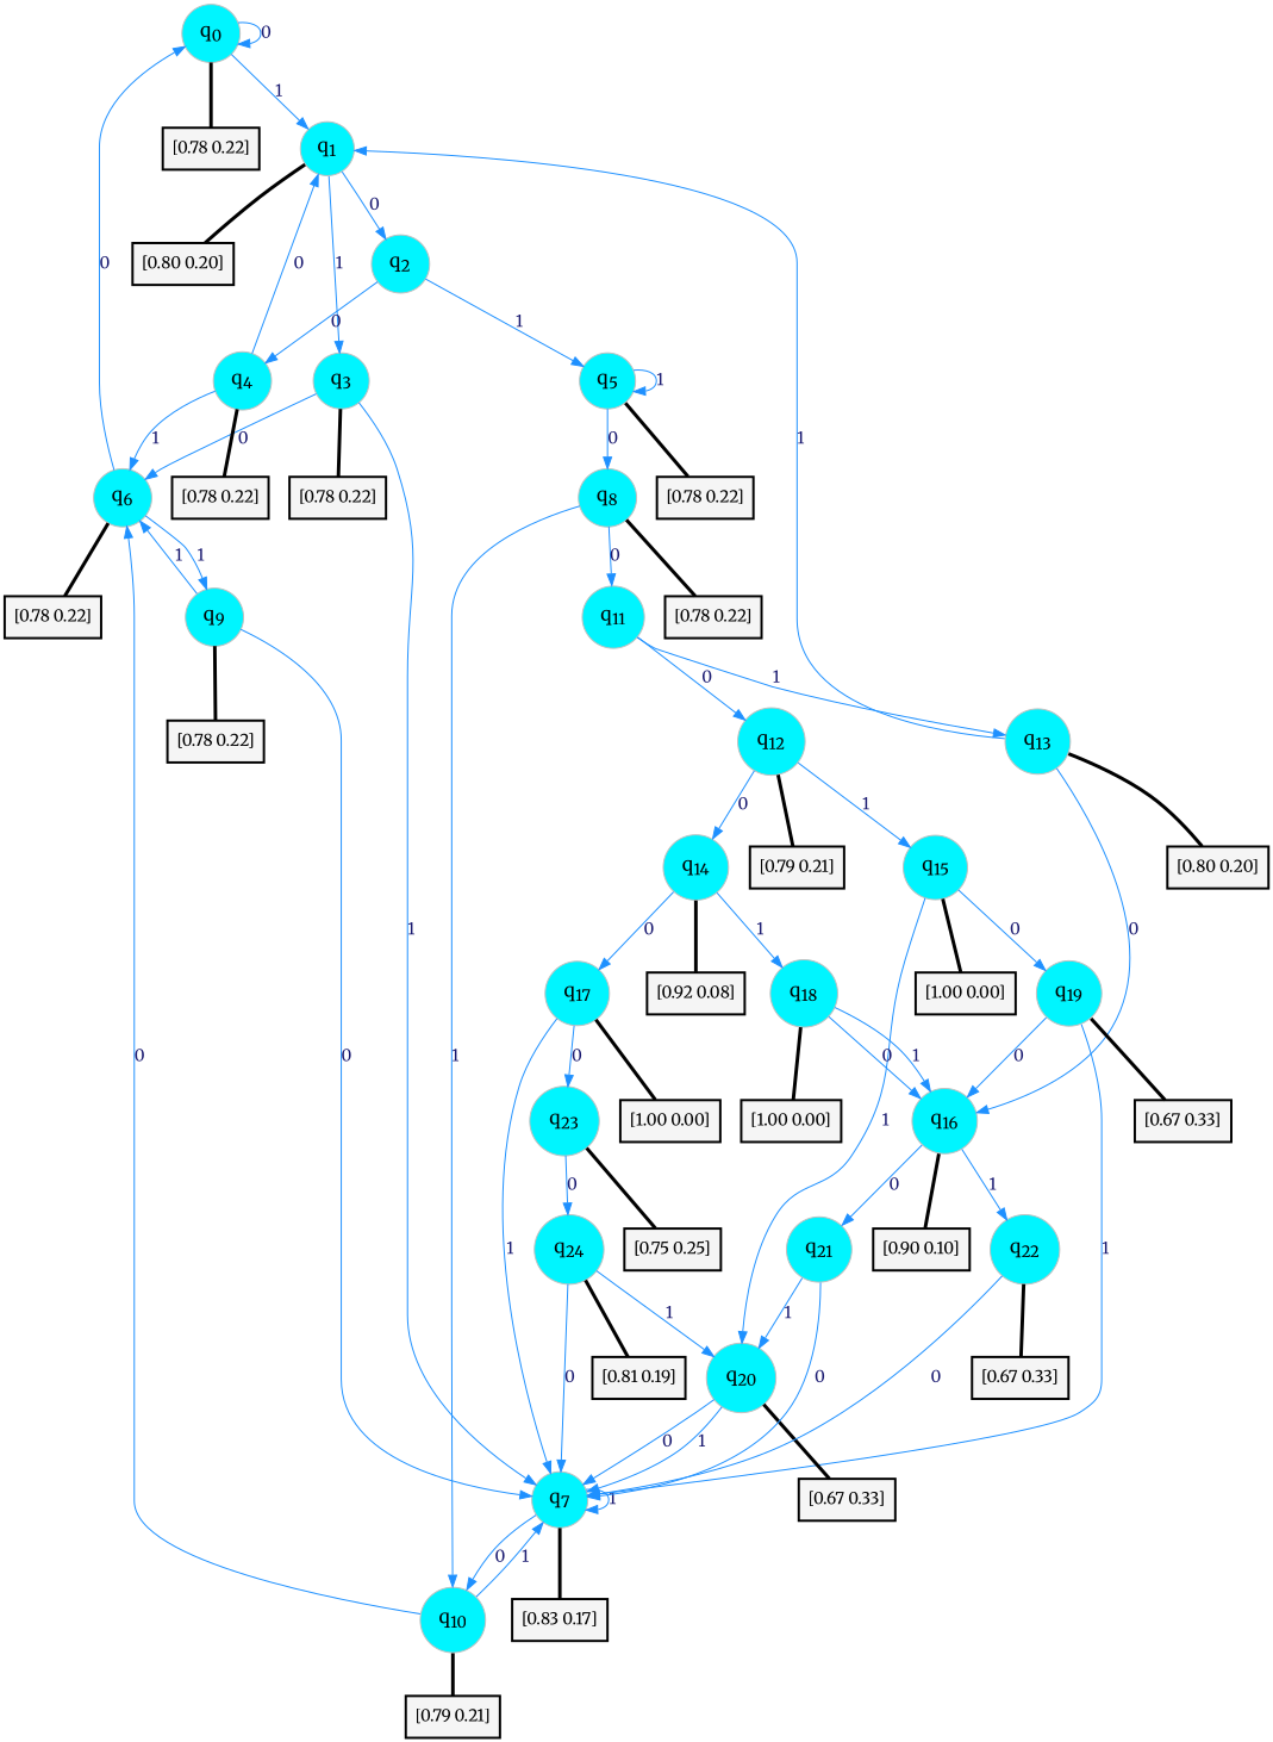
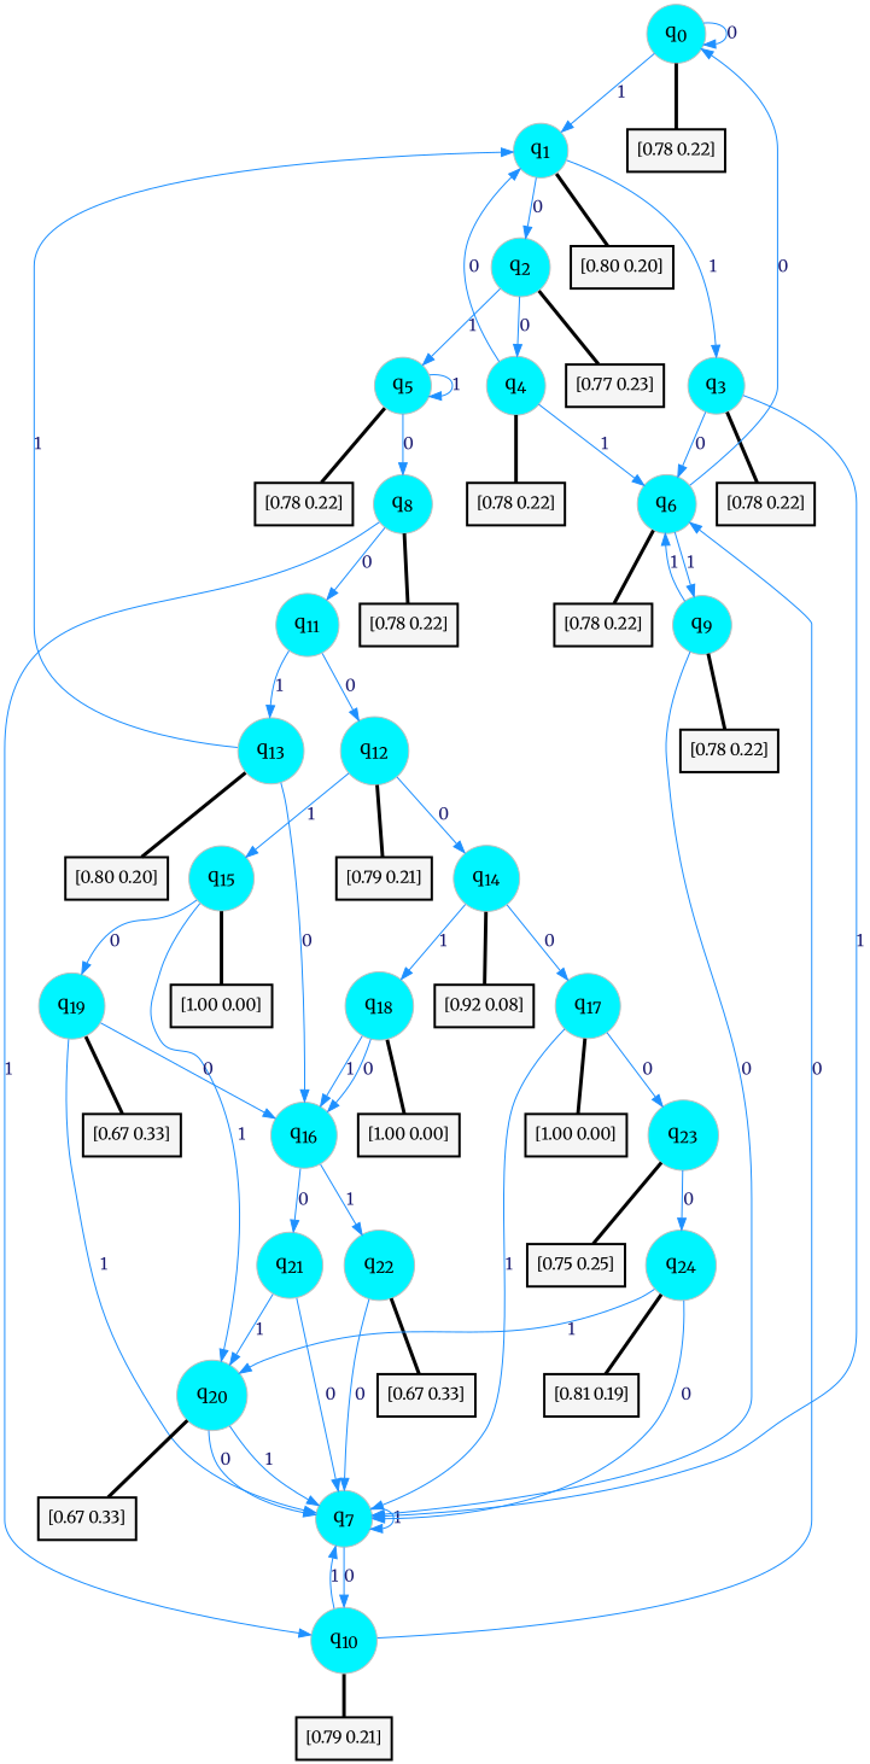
  digraph {
    fontname=Merriweather
    rankdir=TD
    node [color=gray fillcolor=turquoise1 fontcolor=black fontname=Merriweather fontsize=16 fontweight=bold shape=circle style=filled]
    edge [arrowsize=1 color=dodgerblue1 fontcolor=midnightblue fontname=Merriweather fontweight=bold penwidth=1 style=solid weight=20]
    n1 [label=<q<SUB>0</SUB>>]
    n2 [label=<q<SUB>1</SUB>>]
    n3 [color=black fillcolor=whitesmoke fontsize=14 label="[0.78 0.22]" penwidth=2 shape=box]
    n4 [label=<q<SUB>2</SUB>>]
    n5 [label=<q<SUB>3</SUB>>]
    n6 [color=black fillcolor=whitesmoke fontsize=14 label="[0.80 0.20]" penwidth=2 shape=box]
    n7 [label=<q<SUB>4</SUB>>]
    n8 [label=<q<SUB>5</SUB>>]
+   n9 [color=black fillcolor=whitesmoke fontsize=14 label="[0.77 0.23]" penwidth=2 shape=box]
    n10 [label=<q<SUB>6</SUB>>]
    n11 [label=<q<SUB>7</SUB>>]
    n12 [color=black fillcolor=whitesmoke fontsize=14 label="[0.78 0.22]" penwidth=2 shape=box]
    n13 [color=black fillcolor=whitesmoke fontsize=14 label="[0.78 0.22]" penwidth=2 shape=box]
    n14 [label=<q<SUB>8</SUB>>]
    n15 [color=black fillcolor=whitesmoke fontsize=14 label="[0.78 0.22]" penwidth=2 shape=box]
    n16 [label=<q<SUB>9</SUB>>]
    n17 [color=black fillcolor=whitesmoke fontsize=14 label="[0.78 0.22]" penwidth=2 shape=box]
    n18 [label=<q<SUB>10</SUB>>]
-   n19 [color=black fillcolor=whitesmoke fontsize=14 label="[0.83 0.17]" penwidth=2 shape=box]
    n20 [label=<q<SUB>11</SUB>>]
    n21 [color=black fillcolor=whitesmoke fontsize=14 label="[0.78 0.22]" penwidth=2 shape=box]
    n22 [color=black fillcolor=whitesmoke fontsize=14 label="[0.78 0.22]" penwidth=2 shape=box]
    n23 [color=black fillcolor=whitesmoke fontsize=14 label="[0.79 0.21]" penwidth=2 shape=box]
    n24 [label=<q<SUB>12</SUB>>]
    n25 [label=<q<SUB>13</SUB>>]
    n26 [label=<q<SUB>14</SUB>>]
    n27 [label=<q<SUB>15</SUB>>]
    n28 [color=black fillcolor=whitesmoke fontsize=14 label="[0.79 0.21]" penwidth=2 shape=box]
    n29 [label=<q<SUB>16</SUB>>]
    n30 [color=black fillcolor=whitesmoke fontsize=14 label="[0.80 0.20]" penwidth=2 shape=box]
    n31 [label=<q<SUB>17</SUB>>]
    n32 [label=<q<SUB>18</SUB>>]
    n33 [color=black fillcolor=whitesmoke fontsize=14 label="[0.92 0.08]" penwidth=2 shape=box]
    n34 [label=<q<SUB>19</SUB>>]
    n35 [label=<q<SUB>20</SUB>>]
    n36 [color=black fillcolor=whitesmoke fontsize=14 label="[1.00 0.00]" penwidth=2 shape=box]
    n37 [label=<q<SUB>21</SUB>>]
    n38 [label=<q<SUB>22</SUB>>]
-   n39 [color=black fillcolor=whitesmoke fontsize=14 label="[0.90 0.10]" penwidth=2 shape=box]
    n40 [label=<q<SUB>23</SUB>>]
    n41 [color=black fillcolor=whitesmoke fontsize=14 label="[1.00 0.00]" penwidth=2 shape=box]
    n42 [color=black fillcolor=whitesmoke fontsize=14 label="[1.00 0.00]" penwidth=2 shape=box]
    n43 [color=black fillcolor=whitesmoke fontsize=14 label="[0.67 0.33]" penwidth=2 shape=box]
    n44 [color=black fillcolor=whitesmoke fontsize=14 label="[0.67 0.33]" penwidth=2 shape=box]
    n45 [color=black fillcolor=whitesmoke fontsize=14 label="[0.67 0.33]" penwidth=2 shape=box]
    n46 [label=<q<SUB>24</SUB>>]
    n47 [color=black fillcolor=whitesmoke fontsize=14 label="[0.75 0.25]" penwidth=2 shape=box]
    n48 [color=black fillcolor=whitesmoke fontsize=14 label="[0.81 0.19]" penwidth=2 shape=box]
    n1 -> n1 [label=0]
    n1 -> n2 [label=1]
    n1 -> n3 [arrowhead=none color=black penwidth=3]
    n2 -> n4 [label=0]
    n2 -> n5 [label=1]
    n2 -> n6 [arrowhead=none color=black penwidth=3]
    n4 -> n7 [label=0]
    n4 -> n8 [label=1]
+   n4 -> n9 [arrowhead=none color=black penwidth=3]
    n5 -> n10 [label=0]
    n5 -> n11 [label=1]
    n5 -> n12 [arrowhead=none color=black penwidth=3]
    n7 -> n2 [label=0]
    n7 -> n10 [label=1]
    n7 -> n13 [arrowhead=none color=black penwidth=3]
    n8 -> n8 [label=1]
    n8 -> n14 [label=0]
    n8 -> n15 [arrowhead=none color=black penwidth=3]
    n10 -> n1 [label=0]
    n10 -> n16 [label=1]
    n10 -> n17 [arrowhead=none color=black penwidth=3]
    n11 -> n11 [label=1]
    n11 -> n18 [label=0]
-   n11 -> n19 [arrowhead=none color=black penwidth=3]
    n14 -> n18 [label=1]
    n14 -> n20 [label=0]
    n14 -> n21 [arrowhead=none color=black penwidth=3]
    n16 -> n10 [label=1]
    n16 -> n11 [label=0]
    n16 -> n22 [arrowhead=none color=black penwidth=3]
    n18 -> n10 [label=0]
    n18 -> n11 [label=1]
    n18 -> n23 [arrowhead=none color=black penwidth=3]
    n20 -> n24 [label=0]
    n20 -> n25 [label=1]
    n24 -> n26 [label=0]
    n24 -> n27 [label=1]
    n24 -> n28 [arrowhead=none color=black penwidth=3]
    n25 -> n2 [label=1]
    n25 -> n29 [label=0]
    n25 -> n30 [arrowhead=none color=black penwidth=3]
    n26 -> n31 [label=0]
    n26 -> n32 [label=1]
    n26 -> n33 [arrowhead=none color=black penwidth=3]
    n27 -> n34 [label=0]
    n27 -> n35 [label=1]
    n27 -> n36 [arrowhead=none color=black penwidth=3]
    n29 -> n37 [label=0]
    n29 -> n38 [label=1]
-   n29 -> n39 [arrowhead=none color=black penwidth=3]
    n31 -> n11 [label=1]
    n31 -> n40 [label=0]
    n31 -> n41 [arrowhead=none color=black penwidth=3]
    n32 -> n29 [label=0]
    n32 -> n29 [label=1]
    n32 -> n42 [arrowhead=none color=black penwidth=3]
    n34 -> n11 [label=1]
    n34 -> n29 [label=0]
    n34 -> n43 [arrowhead=none color=black penwidth=3]
    n35 -> n11 [label=0]
    n35 -> n11 [label=1]
    n35 -> n44 [arrowhead=none color=black penwidth=3]
    n37 -> n11 [label=0]
    n37 -> n35 [label=1]
    n38 -> n11 [label=0]
    n38 -> n45 [arrowhead=none color=black penwidth=3]
    n40 -> n46 [label=0]
    n40 -> n47 [arrowhead=none color=black penwidth=3]
    n46 -> n11 [label=0]
    n46 -> n35 [label=1]
    n46 -> n48 [arrowhead=none color=black penwidth=3]
  }
